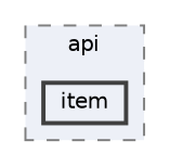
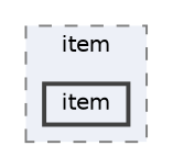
  digraph {
    compound=true
    n1 [color=grey25 fillcolor="#edf0f7" fontname=Helvetica fontsize=10 height=0.2 label=item shape=box style="filled,bold" width=0.4]
    subgraph cluster_1 {
      bgcolor="#edf0f7"
      fontname=Helvetica
      fontsize=10
-     label=api
+     label=item
      pencolor=grey50
      style="filled,dashed"
      n1
    }
  }
